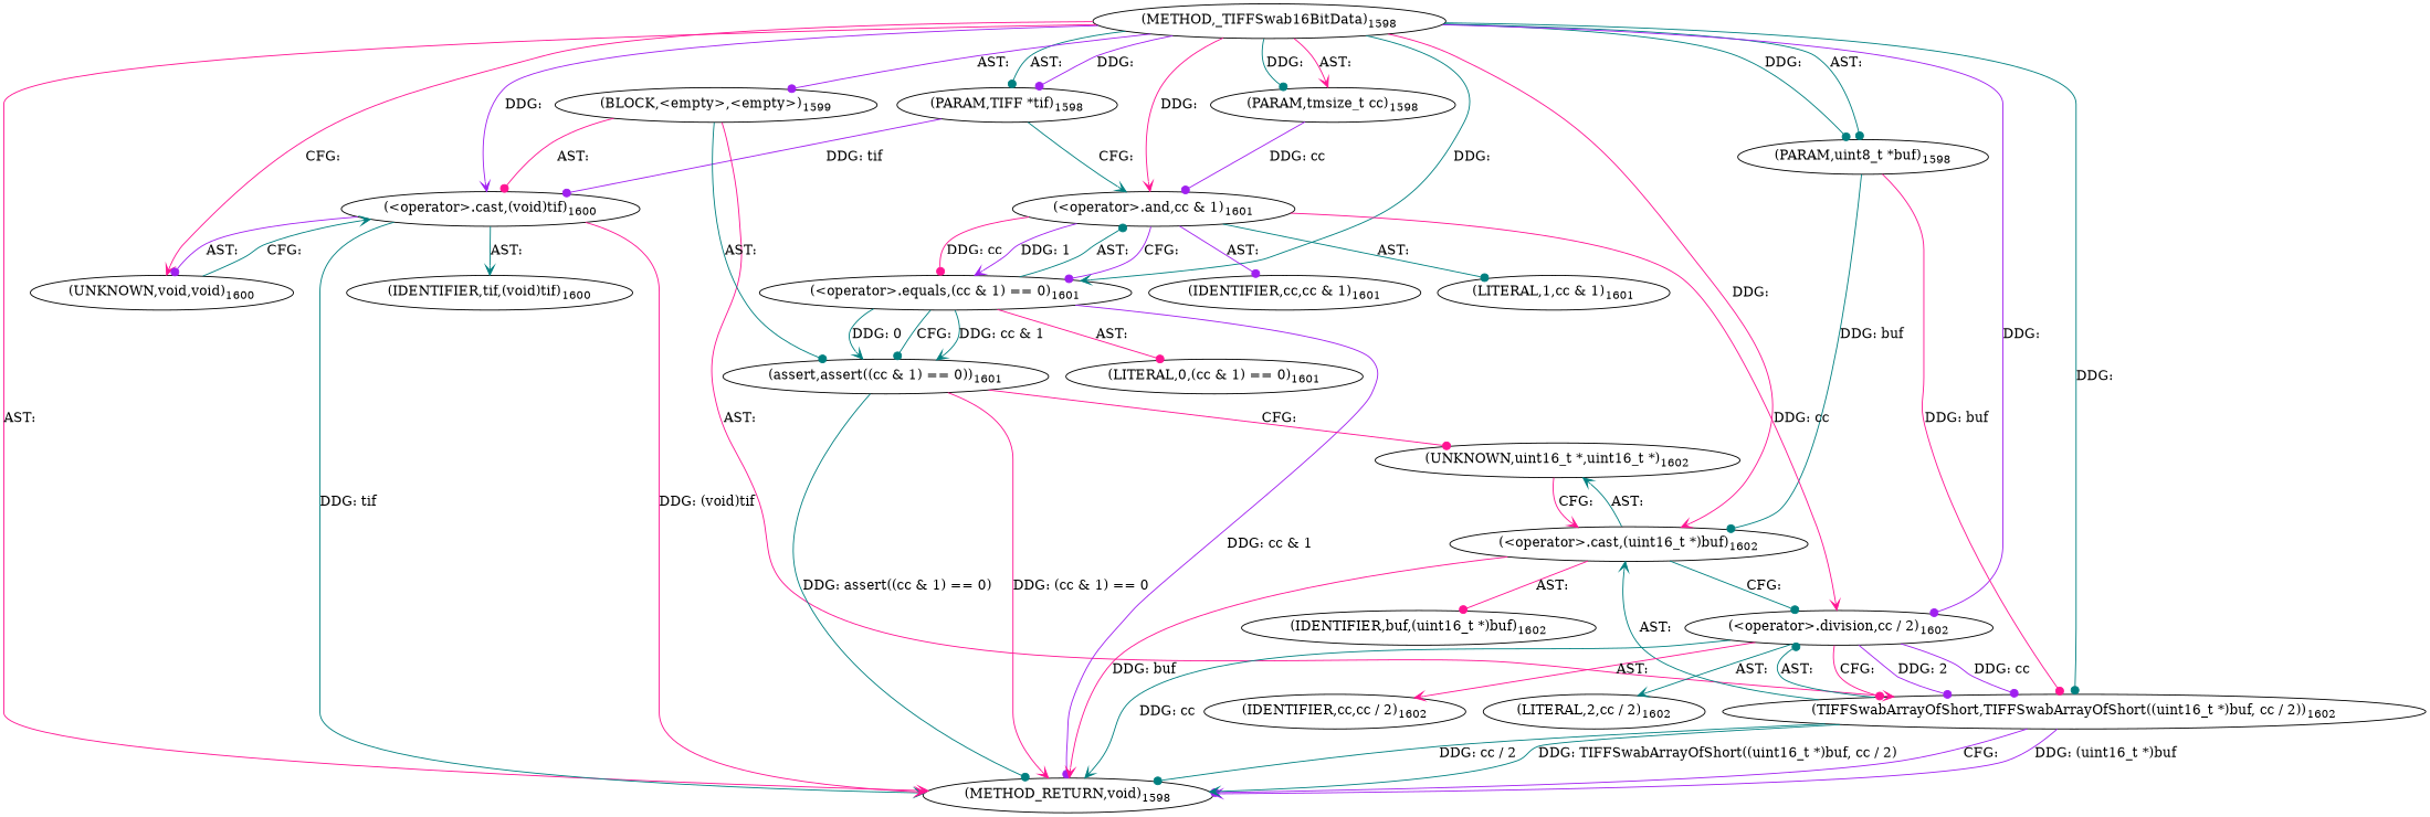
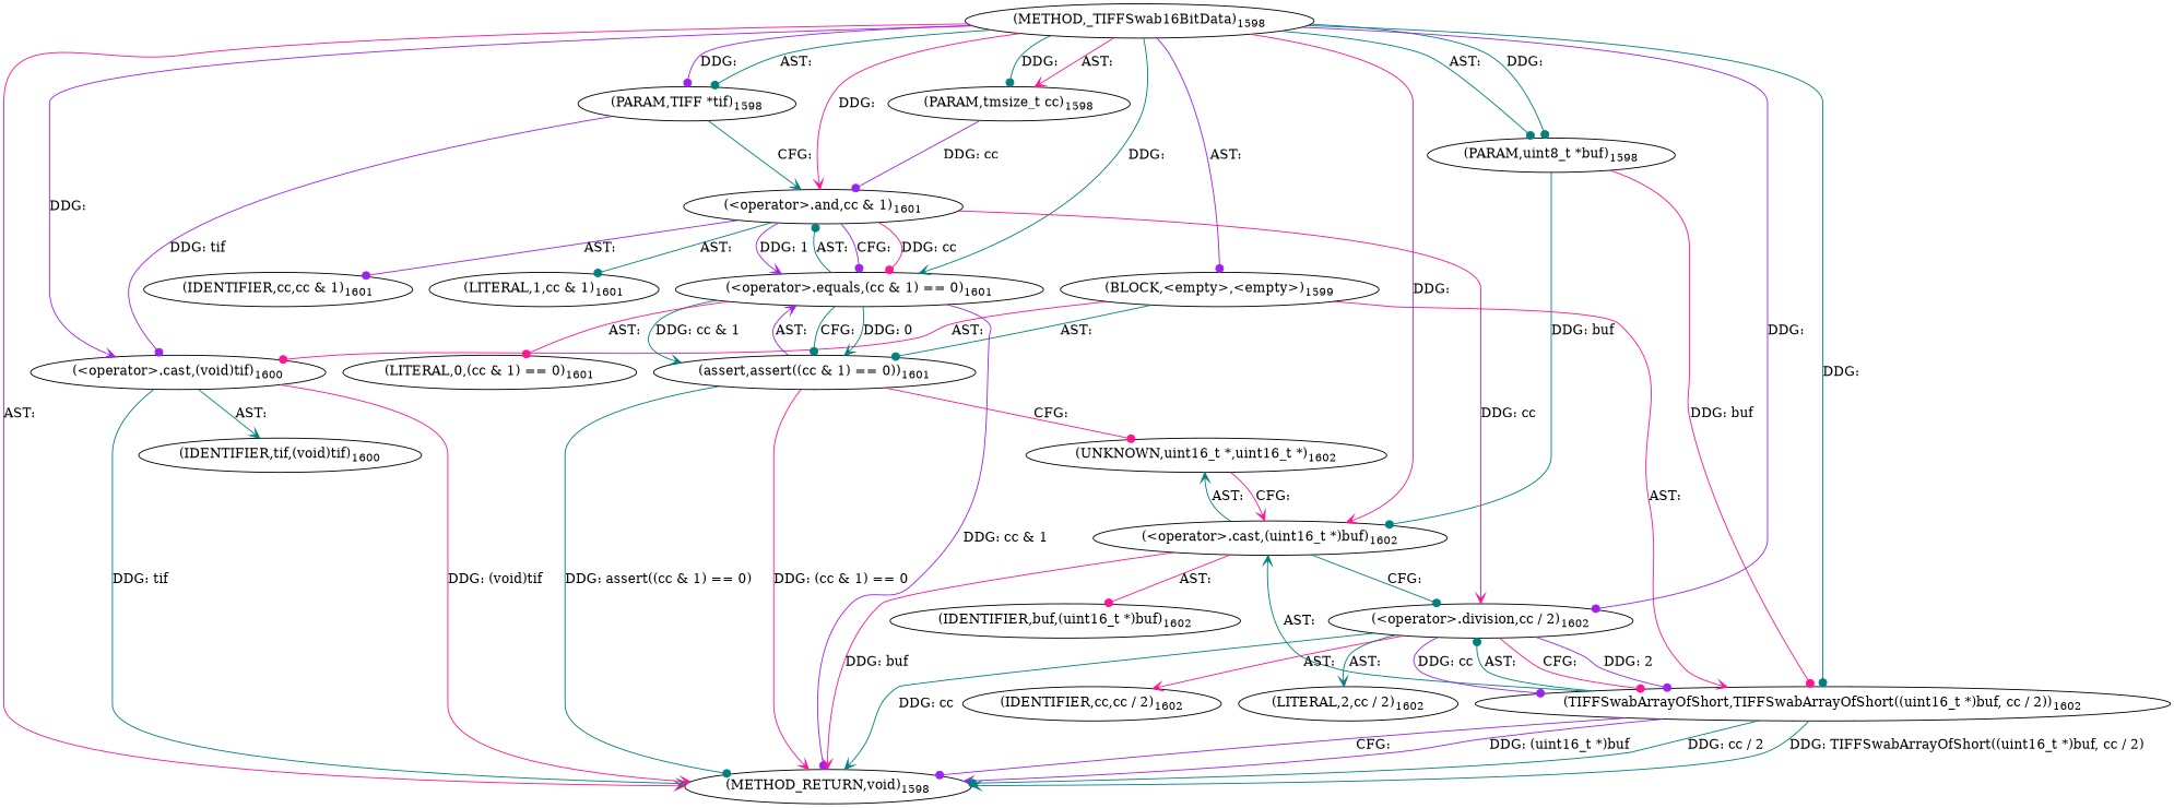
  digraph {
    edge [arrowhead=dot color=teal]
    n1 [label=<(METHOD,_TIFFSwab16BitData)<SUB>1598</SUB>>]
    n2 [label=<(PARAM,TIFF *tif)<SUB>1598</SUB>>]
    n3 [label=<(PARAM,uint8_t *buf)<SUB>1598</SUB>>]
    n4 [label=<(PARAM,tmsize_t cc)<SUB>1598</SUB>>]
    n5 [label=<(BLOCK,&lt;empty&gt;,&lt;empty&gt;)<SUB>1599</SUB>>]
    n6 [label=<(&lt;operator&gt;.cast,(void)tif)<SUB>1600</SUB>>]
-   n7 [label=<(UNKNOWN,void,void)<SUB>1600</SUB>>]
    n8 [label=<(&lt;operator&gt;.equals,(cc &amp; 1) == 0)<SUB>1601</SUB>>]
    n9 [label=<(&lt;operator&gt;.and,cc &amp; 1)<SUB>1601</SUB>>]
    n10 [label=<(TIFFSwabArrayOfShort,TIFFSwabArrayOfShort((uint16_t *)buf, cc / 2))<SUB>1602</SUB>>]
    n11 [label=<(&lt;operator&gt;.cast,(uint16_t *)buf)<SUB>1602</SUB>>]
    n12 [label=<(&lt;operator&gt;.division,cc / 2)<SUB>1602</SUB>>]
    n13 [label=<(METHOD_RETURN,void)<SUB>1598</SUB>>]
    n14 [label=<(assert,assert((cc &amp; 1) == 0))<SUB>1601</SUB>>]
    n15 [label=<(IDENTIFIER,tif,(void)tif)<SUB>1600</SUB>>]
    n16 [label=<(LITERAL,0,(cc &amp; 1) == 0)<SUB>1601</SUB>>]
    n17 [label=<(IDENTIFIER,cc,cc &amp; 1)<SUB>1601</SUB>>]
    n18 [label=<(LITERAL,1,cc &amp; 1)<SUB>1601</SUB>>]
    n19 [label=<(UNKNOWN,uint16_t *,uint16_t *)<SUB>1602</SUB>>]
    n20 [label=<(IDENTIFIER,buf,(uint16_t *)buf)<SUB>1602</SUB>>]
    n21 [label=<(IDENTIFIER,cc,cc / 2)<SUB>1602</SUB>>]
    n22 [label=<(LITERAL,2,cc / 2)<SUB>1602</SUB>>]
    n1 -> n2 [label="AST: "]
    n1 -> n2 [color=purple label="DDG: "]
    n1 -> n3 [label="AST: "]
    n1 -> n3 [label="DDG: "]
    n1 -> n4 [arrowhead=vee color=deeppink label="AST: "]
    n1 -> n4 [label="DDG: "]
    n1 -> n5 [color=purple label="AST: "]
    n1 -> n6 [arrowhead=vee color=purple label="DDG: "]
-   n1 -> n7 [arrowhead=vee color=deeppink label="CFG: "]
    n1 -> n8 [arrowhead=vee label="DDG: "]
    n1 -> n9 [arrowhead=vee color=deeppink label="DDG: "]
    n1 -> n10 [label="DDG: "]
    n1 -> n11 [arrowhead=vee color=deeppink label="DDG: "]
    n1 -> n12 [color=purple label="DDG: "]
    n1 -> n13 [arrowhead=vee color=deeppink label="AST: "]
    n2 -> n6 [color=purple label="DDG: tif"]
    n2 -> n9 [arrowhead=vee label="CFG: "]
    n3 -> n10 [color=deeppink label="DDG: buf"]
    n3 -> n11 [label="DDG: buf"]
    n4 -> n9 [color=purple label="DDG: cc"]
    n5 -> n6 [color=deeppink label="AST: "]
    n5 -> n10 [arrowhead=vee color=deeppink label="AST: "]
    n5 -> n14 [label="AST: "]
-   n6 -> n7 [color=purple label="AST: "]
    n6 -> n13 [arrowhead=vee label="DDG: tif"]
    n6 -> n13 [arrowhead=vee color=deeppink label="DDG: (void)tif"]
    n6 -> n15 [arrowhead=vee label="AST: "]
-   n7 -> n6 [arrowhead=vee label="CFG: "]
    n8 -> n9 [label="AST: "]
    n8 -> n13 [color=purple label="DDG: cc &amp; 1"]
    n8 -> n14 [label="CFG: "]
    n8 -> n14 [arrowhead=vee label="DDG: cc &amp; 1"]
    n8 -> n14 [arrowhead=vee label="DDG: 0"]
    n8 -> n16 [color=deeppink label="AST: "]
    n9 -> n8 [color=purple label="CFG: "]
    n9 -> n8 [color=deeppink label="DDG: cc"]
    n9 -> n8 [arrowhead=vee color=purple label="DDG: 1"]
    n9 -> n12 [arrowhead=vee color=deeppink label="DDG: cc"]
    n9 -> n17 [color=purple label="AST: "]
    n9 -> n18 [label="AST: "]
    n10 -> n11 [arrowhead=vee label="AST: "]
    n10 -> n12 [label="AST: "]
    n10 -> n13 [color=purple label="CFG: "]
    n10 -> n13 [arrowhead=vee color=purple label="DDG: (uint16_t *)buf"]
    n10 -> n13 [label="DDG: cc / 2"]
    n10 -> n13 [arrowhead=vee label="DDG: TIFFSwabArrayOfShort((uint16_t *)buf, cc / 2)"]
    n11 -> n12 [label="CFG: "]
    n11 -> n13 [arrowhead=vee color=deeppink label="DDG: buf"]
    n11 -> n19 [arrowhead=vee label="AST: "]
    n11 -> n20 [color=deeppink label="AST: "]
    n12 -> n10 [color=deeppink label="CFG: "]
    n12 -> n10 [color=purple label="DDG: cc"]
    n12 -> n10 [color=purple label="DDG: 2"]
    n12 -> n13 [arrowhead=vee label="DDG: cc"]
    n12 -> n21 [arrowhead=vee color=deeppink label="AST: "]
    n12 -> n22 [arrowhead=vee label="AST: "]
+   n14 -> n8 [arrowhead=vee color=purple label="AST: "]
    n14 -> n13 [arrowhead=vee color=deeppink label="DDG: (cc &amp; 1) == 0"]
    n14 -> n13 [label="DDG: assert((cc &amp; 1) == 0)"]
    n14 -> n19 [color=deeppink label="CFG: "]
    n19 -> n11 [arrowhead=vee color=deeppink label="CFG: "]
  }
